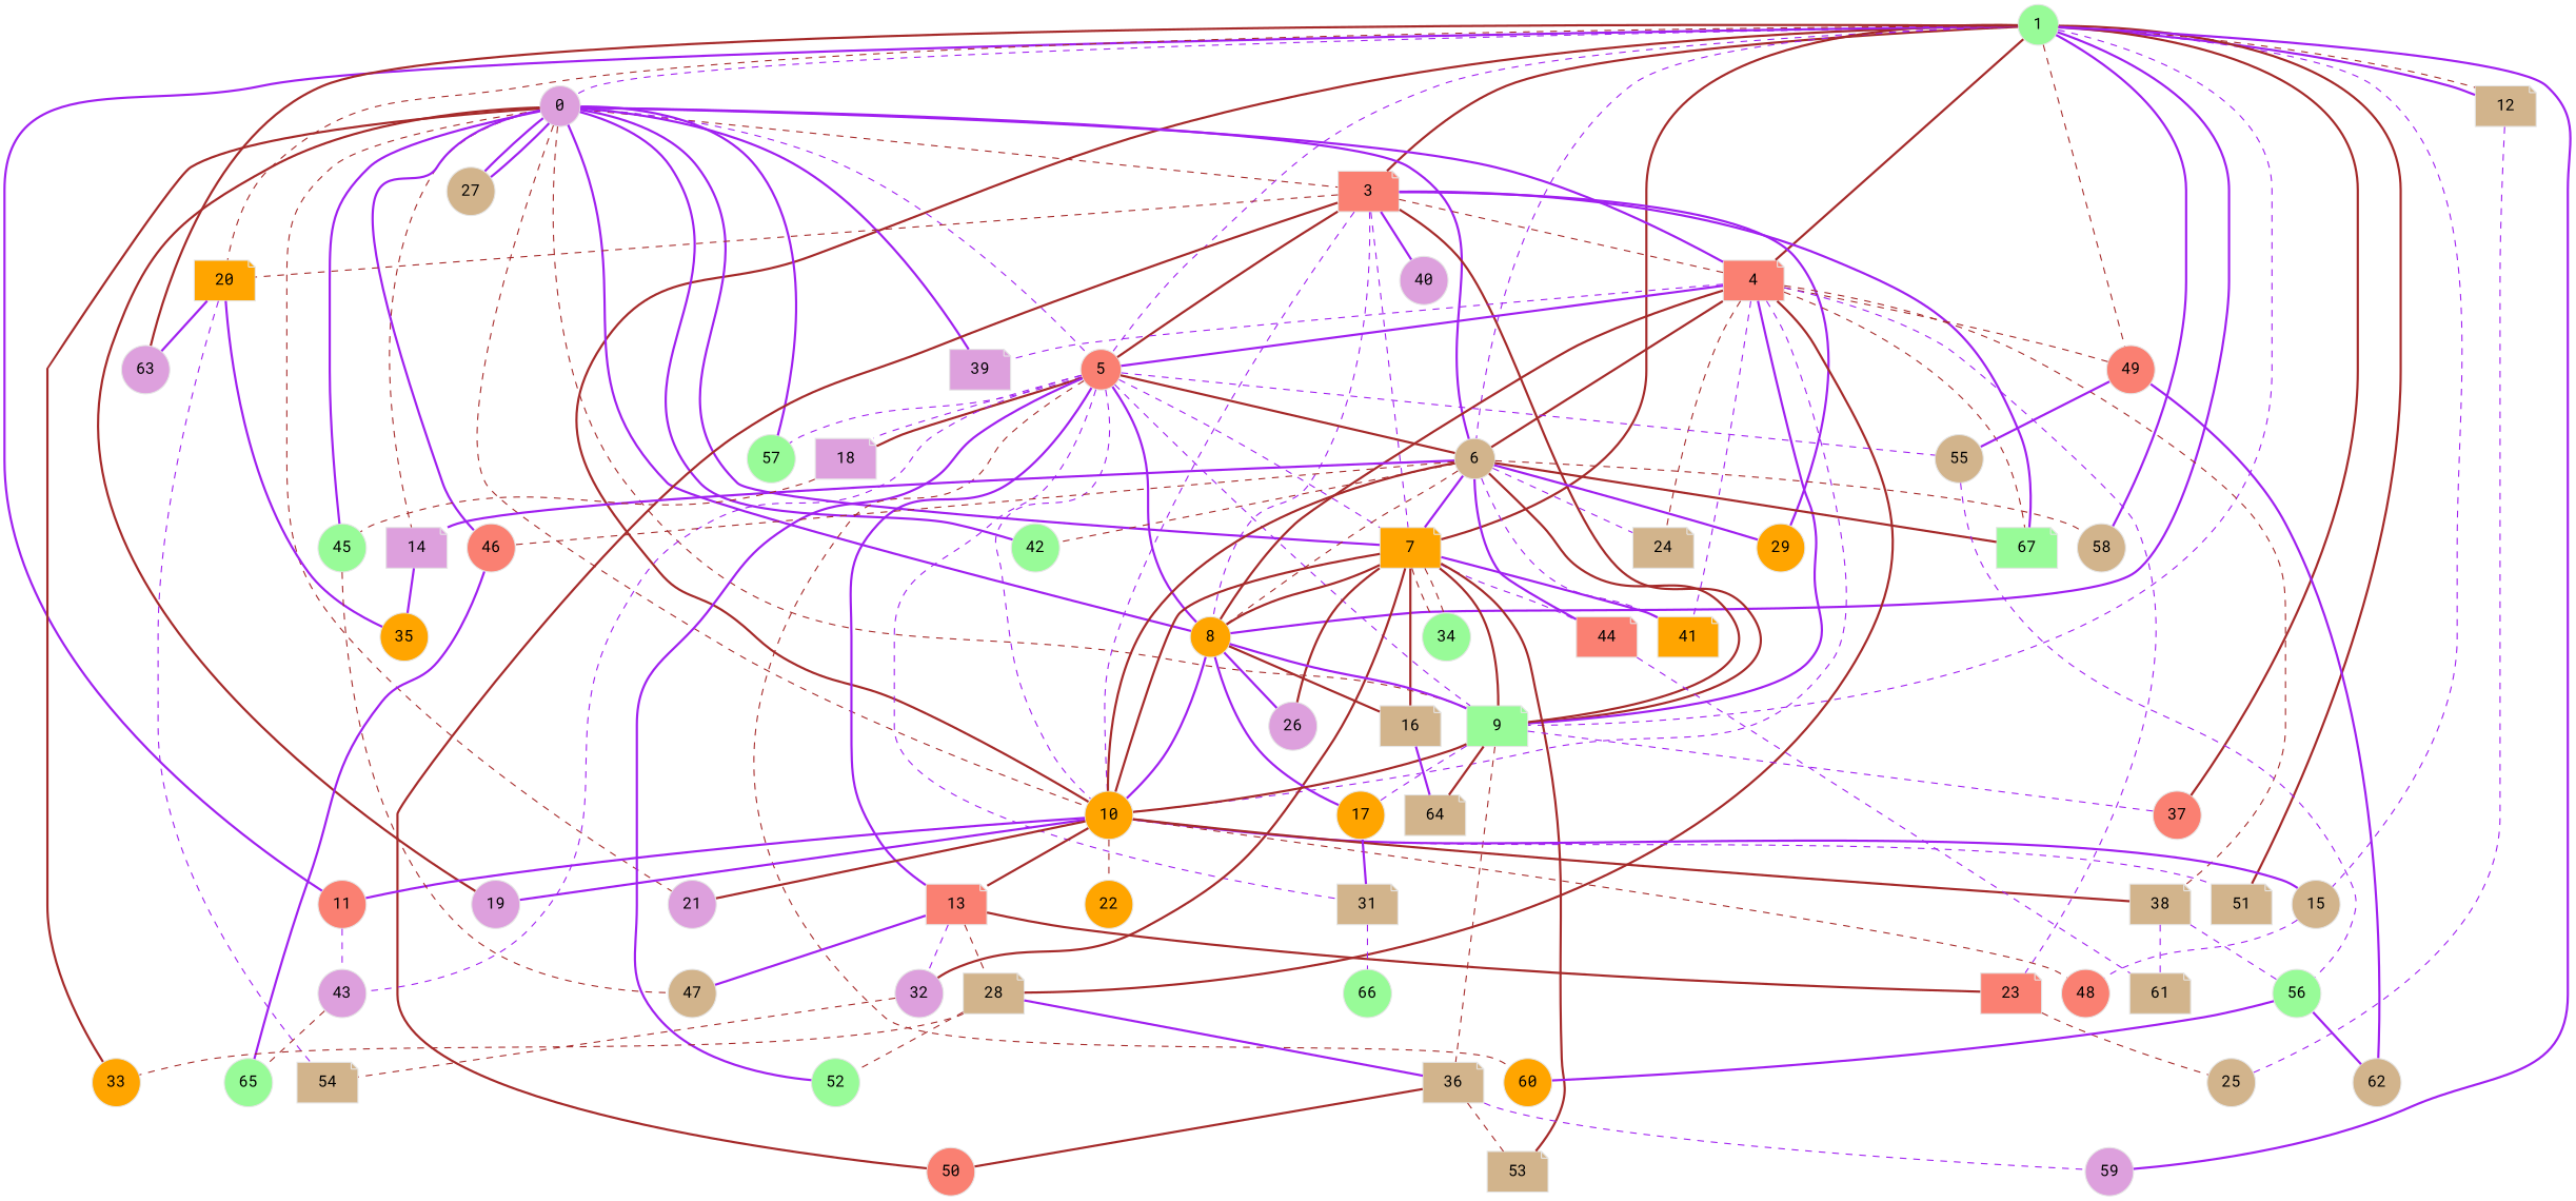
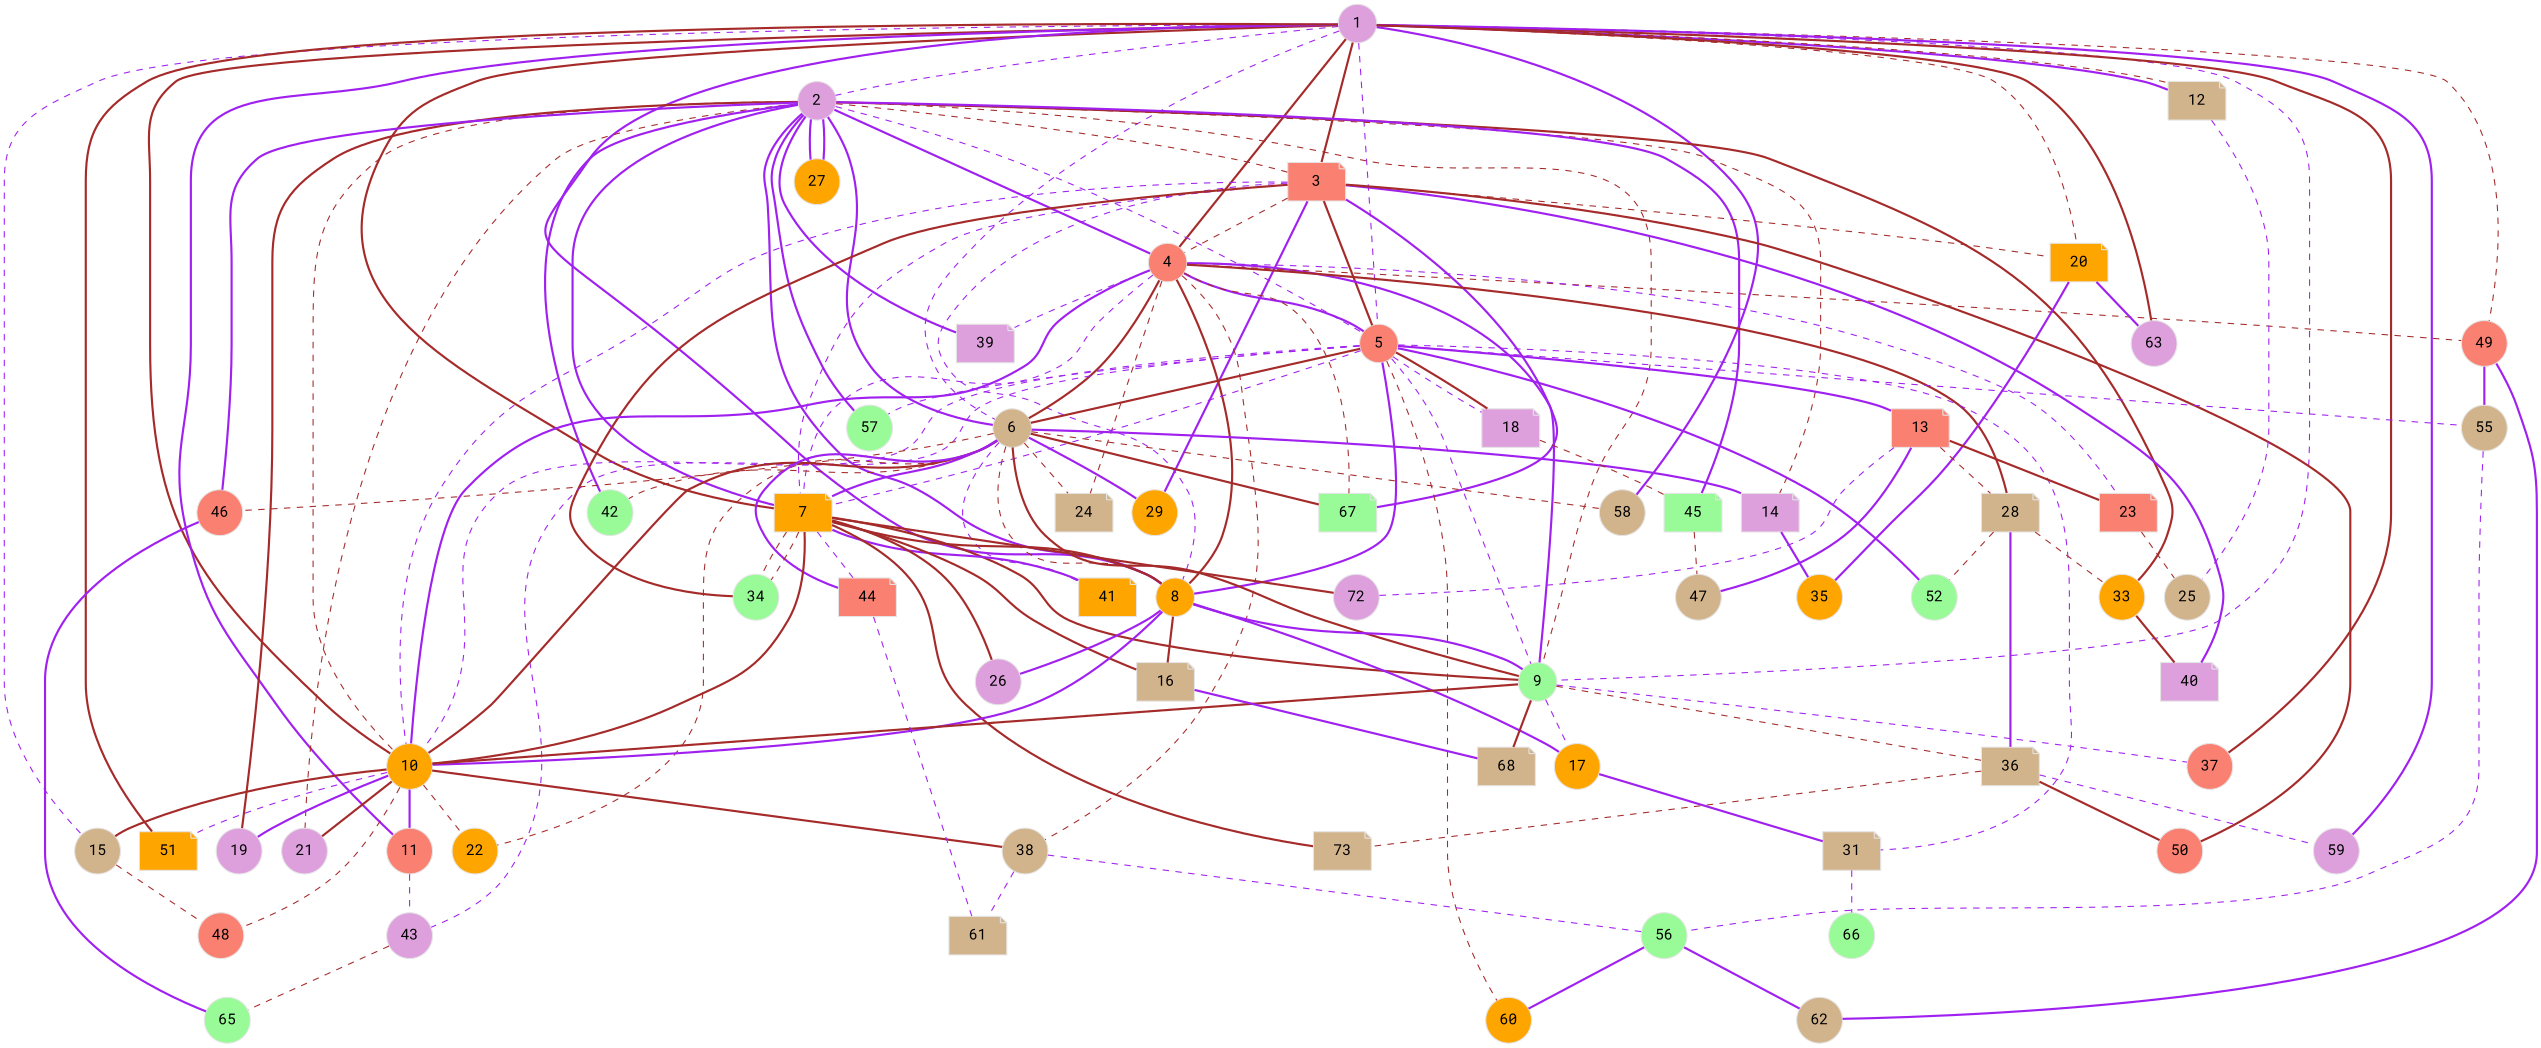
  graph {
    fontname="Roboto Mono"
    node [color=gray90 fillcolor=tan fontname="Roboto Mono" shape=circle style=filled]
    edge [color=purple fontname="Roboto Mono" style=bold]
-   1 [fillcolor=palegreen]
-   2 [fillcolor=plum label=0]
+   1 [fillcolor=plum]
+   2 [fillcolor=plum]
    3 [fillcolor=salmon shape=note]
-   4 [fillcolor=salmon shape=note]
+   4 [fillcolor=salmon]
    5 [fillcolor=salmon]
    6
    7 [fillcolor=orange shape=note]
    8 [fillcolor=orange]
-   9 [fillcolor=palegreen shape=note]
+   9 [fillcolor=palegreen]
    10 [fillcolor=orange]
    11 [fillcolor=salmon]
    12 [shape=note]
    15
    20 [fillcolor=orange shape=note]
    37 [fillcolor=salmon]
    49 [fillcolor=salmon]
-   51 [shape=note]
+   51 [fillcolor=orange shape=note]
    58
    59 [fillcolor=plum]
    63 [fillcolor=plum]
    14 [fillcolor=plum shape=note]
    19 [fillcolor=plum]
    21 [fillcolor=plum]
-   27
+   27 [fillcolor=orange]
    33 [fillcolor=orange]
    39 [fillcolor=plum shape=note]
    42 [fillcolor=palegreen]
-   45 [fillcolor=palegreen]
+   45 [fillcolor=palegreen shape=note]
    46 [fillcolor=salmon]
    57 [fillcolor=palegreen]
    29 [fillcolor=orange]
-   40 [fillcolor=plum]
+   40 [fillcolor=plum shape=note]
    50 [fillcolor=salmon]
    67 [fillcolor=palegreen shape=note]
    23 [fillcolor=salmon shape=note]
    24 [shape=note]
    28 [shape=note]
-   38 [shape=note]
+   38
    13 [fillcolor=salmon shape=note]
    18 [fillcolor=plum shape=note]
    31 [shape=note]
    43 [fillcolor=plum]
    52 [fillcolor=palegreen]
    55
    60 [fillcolor=orange]
    22 [fillcolor=orange]
    41 [fillcolor=orange shape=note]
    44 [fillcolor=salmon shape=note]
    16 [shape=note]
    26 [fillcolor=plum]
-   32 [fillcolor=plum]
+   32 [fillcolor=plum label=72]
    34 [fillcolor=palegreen]
-   53 [shape=note]
+   53 [shape=note label=73]
    17 [fillcolor=orange]
    36 [shape=note]
-   64 [shape=note]
+   64 [shape=note label=68]
    48 [fillcolor=salmon]
    25
    35 [fillcolor=orange]
-   54 [shape=note]
    62
    47
    65 [fillcolor=palegreen]
    56 [fillcolor=palegreen]
    61 [shape=note]
    66 [fillcolor=palegreen]
    1 -- 2 [style=dashed]
    1 -- 3 [color=brown]
    1 -- 4 [color=brown]
    1 -- 5 [style=dashed]
    1 -- 6 [style=dashed]
    1 -- 7 [color=brown]
    1 -- 8
    1 -- 9 [style=dashed]
    1 -- 10 [color=brown]
    1 -- 11
    1 -- 12
    1 -- 12 [color=brown style=dashed]
    1 -- 15 [style=dashed]
    1 -- 20 [color=brown style=dashed]
    1 -- 37 [color=brown]
    1 -- 49 [color=brown style=dashed]
    1 -- 51 [color=brown]
    1 -- 58
    1 -- 59
    1 -- 63 [color=brown]
    2 -- 3 [color=brown style=dashed]
    2 -- 4
    2 -- 5 [style=dashed]
    2 -- 6
    2 -- 7
    2 -- 8
    2 -- 9 [color=brown style=dashed]
    2 -- 10 [color=brown style=dashed]
    2 -- 14 [color=brown style=dashed]
    2 -- 19 [color=brown]
    2 -- 21 [color=brown style=dashed]
    2 -- 27
    2 -- 27
    2 -- 33 [color=brown]
    2 -- 39
    2 -- 42
    2 -- 45
    2 -- 46
    2 -- 57
    3 -- 4 [color=brown style=dashed]
    3 -- 5 [color=brown]
    3 -- 7 [style=dashed]
    3 -- 8 [style=dashed]
-   3 -- 9 [color=brown]
+   3 -- 34 [color=brown]
    3 -- 10 [style=dashed]
    3 -- 20 [color=brown style=dashed]
    3 -- 29
    3 -- 40
    3 -- 50 [color=brown]
    3 -- 67
    4 -- 5
    4 -- 6 [color=brown]
-   4 -- 41 [style=dashed]
+   4 -- 7 [style=dashed]
    4 -- 8 [color=brown]
    4 -- 9
-   4 -- 10 [style=dashed]
+   4 -- 10
    4 -- 49 [color=brown style=dashed]
    4 -- 39 [style=dashed]
    4 -- 67 [color=brown style=dashed]
    4 -- 23 [style=dashed]
    4 -- 24 [color=brown style=dashed]
    4 -- 28 [color=brown]
    4 -- 38 [color=brown style=dashed]
    5 -- 6 [color=brown]
    5 -- 7 [style=dashed]
    5 -- 8
    5 -- 9 [style=dashed]
    5 -- 10 [style=dashed]
    5 -- 57 [style=dashed]
    5 -- 13
    5 -- 18 [style=dashed]
    5 -- 18 [color=brown]
    5 -- 31 [style=dashed]
    5 -- 43 [style=dashed]
    5 -- 52
    5 -- 55 [style=dashed]
    5 -- 60 [color=brown style=dashed]
    6 -- 7
    6 -- 8 [color=brown style=dashed]
    6 -- 9 [color=brown]
    6 -- 10 [color=brown]
    6 -- 58 [color=brown style=dashed]
    6 -- 14
    6 -- 42 [color=brown style=dashed]
    6 -- 46 [color=brown style=dashed]
    6 -- 29
    6 -- 67 [color=brown]
-   6 -- 24 [style=dashed]
+   6 -- 24 [color=brown style=dashed]
+   6 -- 22 [color=brown style=dashed]
    6 -- 41 [style=dashed]
    6 -- 44
    7 -- 8 [color=brown]
    7 -- 9 [color=brown]
    7 -- 10 [color=brown]
    7 -- 41
    7 -- 44 [style=dashed]
    7 -- 16 [color=brown]
    7 -- 26 [color=brown]
    7 -- 32 [color=brown]
    7 -- 34 [color=brown style=dashed]
    7 -- 34 [color=brown style=dashed]
    7 -- 53 [color=brown]
    8 -- 9
    8 -- 10
    8 -- 16 [color=brown]
    8 -- 26
    8 -- 17
    9 -- 10 [color=brown]
    9 -- 37 [style=dashed]
    9 -- 17 [style=dashed]
    9 -- 36 [color=brown style=dashed]
    9 -- 64 [color=brown]
    10 -- 11
-   10 -- 15
+   10 -- 15 [color=brown]
    10 -- 51 [style=dashed]
    10 -- 19
    10 -- 21 [color=brown]
    10 -- 38 [color=brown]
-   10 -- 13 [color=brown]
    10 -- 22 [color=brown style=dashed]
    10 -- 48 [color=brown style=dashed]
    11 -- 43 [style=dashed]
    12 -- 25 [style=dashed]
-   15 -- 48 [style=dashed]
+   15 -- 48 [color=brown style=dashed]
    20 -- 63
    20 -- 35
-   20 -- 54 [style=dashed]
    49 -- 55
    49 -- 62
    14 -- 35
+   33 -- 40 [color=brown]
    45 -- 47 [color=brown style=dashed]
    46 -- 65
    23 -- 25 [color=brown style=dashed]
    28 -- 33 [color=brown style=dashed]
    28 -- 52 [color=brown style=dashed]
    28 -- 36
    38 -- 56 [style=dashed]
    38 -- 61 [style=dashed]
    13 -- 23 [color=brown]
    13 -- 28 [color=brown style=dashed]
    13 -- 32 [style=dashed]
    13 -- 47
    18 -- 45 [color=brown style=dashed]
    31 -- 66 [style=dashed]
    43 -- 65 [color=brown style=dashed]
    55 -- 56 [style=dashed]
    44 -- 61 [style=dashed]
    16 -- 64
-   32 -- 54 [color=brown style=dashed]
    17 -- 31
    36 -- 59 [style=dashed]
    36 -- 50 [color=brown]
    36 -- 53 [color=brown style=dashed]
    56 -- 60
    56 -- 62
  }
